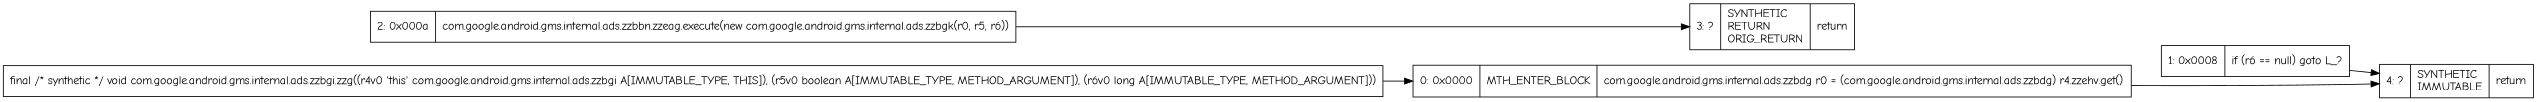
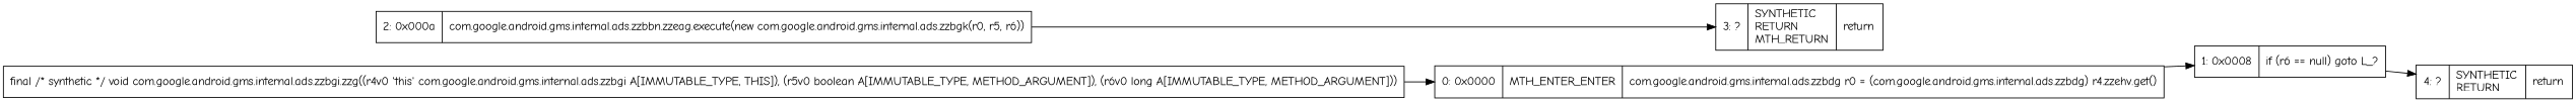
  digraph {
    fontname="Comic Neue"
    rankdir=LR
    node [fontname="Comic Neue" shape=record]
    edge [fontname="Comic Neue"]
-   n1 [label="{0\:\ 0x0000|MTH_ENTER_BLOCK\l|com.google.android.gms.internal.ads.zzbdg r0 = (com.google.android.gms.internal.ads.zzbdg) r4.zzehv.get()\l}"]
+   n1 [label="{0\:\ 0x0000|MTH_ENTER_ENTER\l|com.google.android.gms.internal.ads.zzbdg r0 = (com.google.android.gms.internal.ads.zzbdg) r4.zzehv.get()\l}"]
    n2 [label="{1\:\ 0x0008|if (r6 == null) goto L_?\l}"]
-   n3 [label="{4\:\ ?|SYNTHETIC\lIMMUTABLE\l|return\l}"]
+   n3 [label="{4\:\ ?|SYNTHETIC\lRETURN\l|return\l}"]
    n4 [label="{2\:\ 0x000a|com.google.android.gms.internal.ads.zzbbn.zzeag.execute(new com.google.android.gms.internal.ads.zzbgk(r0, r5, r6))\l}"]
-   n5 [label="{3\:\ ?|SYNTHETIC\lRETURN\lORIG_RETURN\l|return\l}"]
+   n5 [label="{3\:\ ?|SYNTHETIC\lRETURN\lMTH_RETURN\l|return\l}"]
    n6 [label="{final \/* synthetic *\/ void com.google.android.gms.internal.ads.zzbgi.zzg((r4v0 'this' com.google.android.gms.internal.ads.zzbgi A[IMMUTABLE_TYPE, THIS]), (r5v0 boolean A[IMMUTABLE_TYPE, METHOD_ARGUMENT]), (r6v0 long A[IMMUTABLE_TYPE, METHOD_ARGUMENT])) }"]
-   n1 -> n3
+   n1 -> n2
    n2 -> n3
    n4 -> n5
    n6 -> n1
  }
